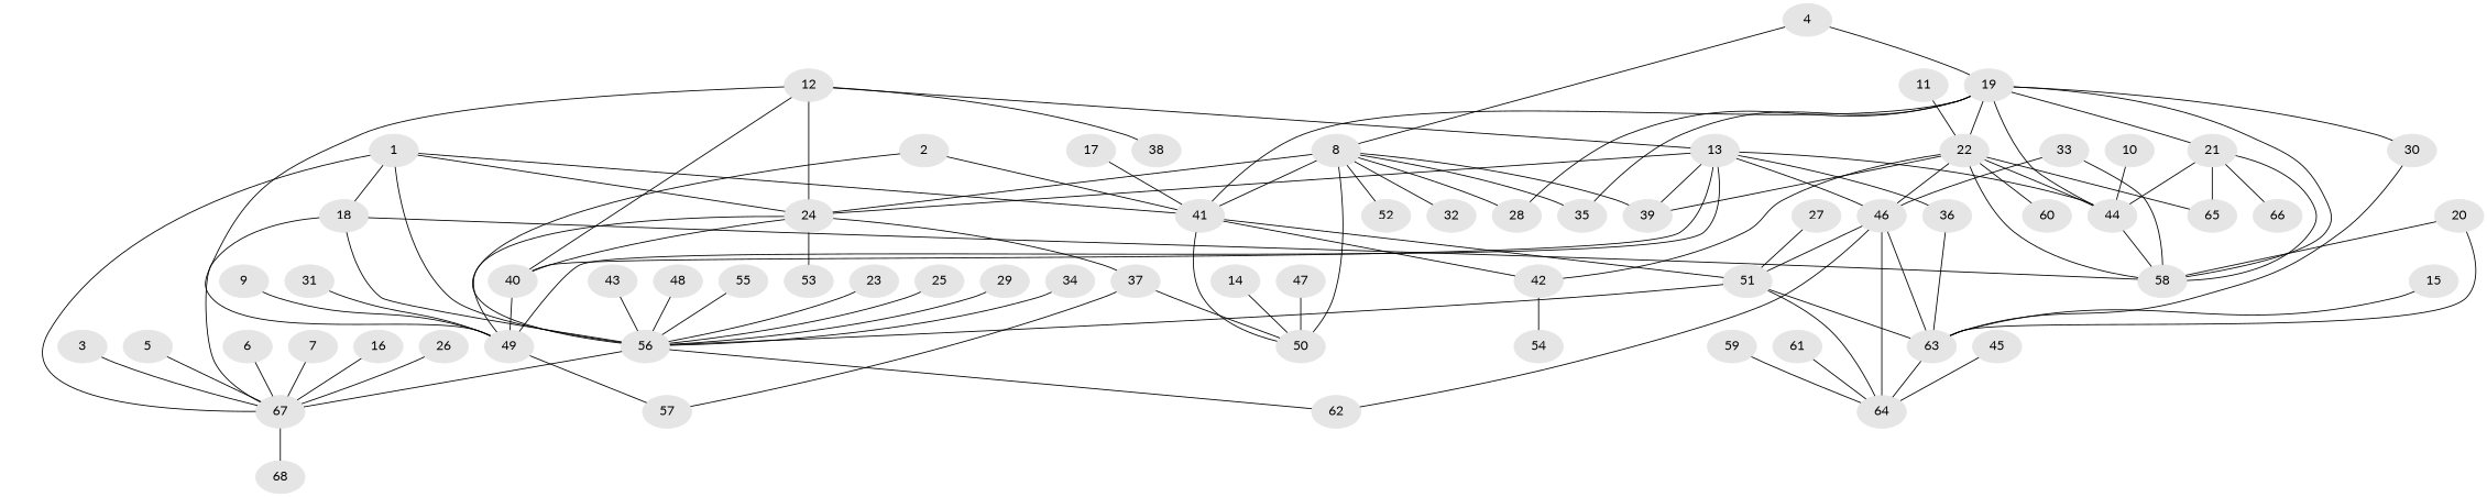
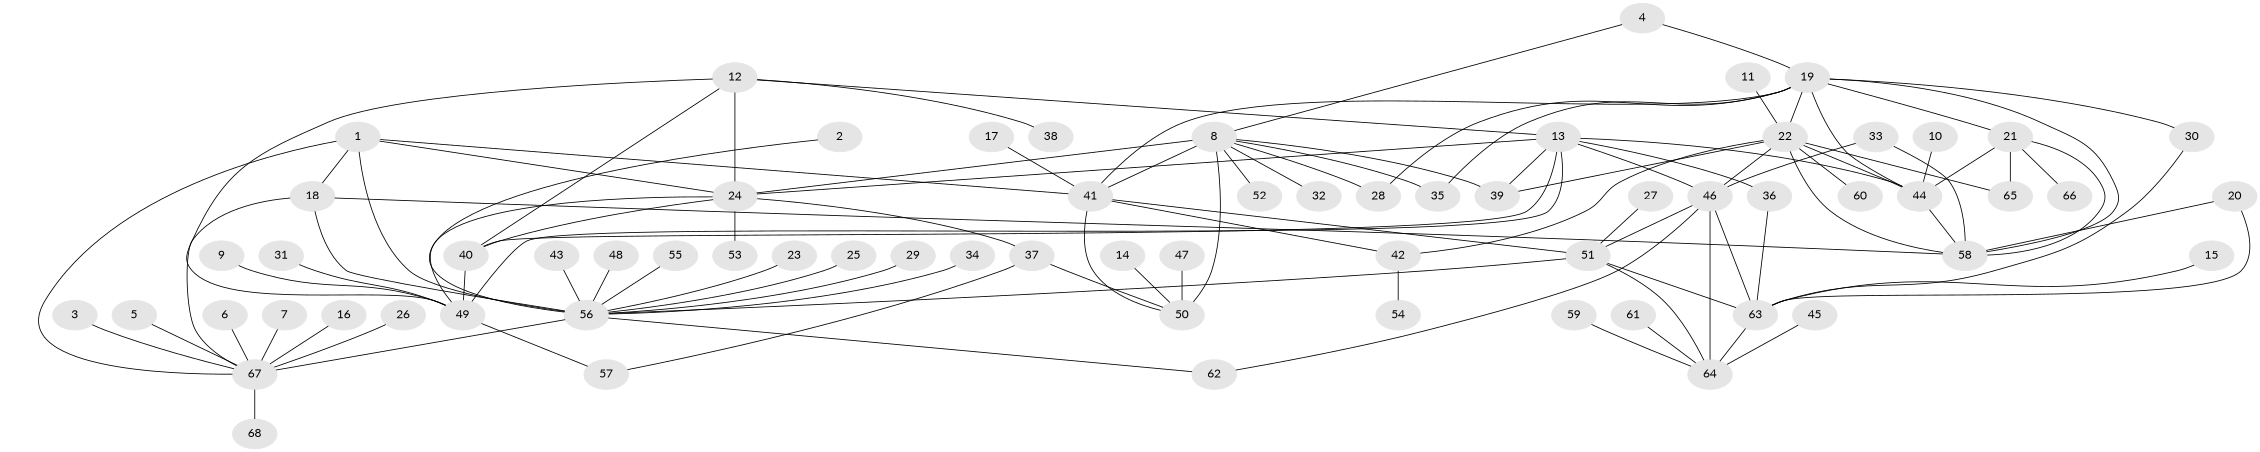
  graph {
    fontname=Lato
    node [color=gray90 fontname=Lato style=filled]
    edge [fontname=Lato weight=1.0]
    1
    18
    24
    41
    56
    67
    58
    49
    40
    37
    53
    50
    42
    51
    62
    68
    2
    3
    4
    8
    19
    28
    32
    35
    39
    52
    44
    22
    21
    30
    5
    6
    13
    36
    46
    7
    9
    57
    10
    11
    60
    65
    12
    38
    63
    64
    14
    15
    16
    17
    66
    20
    54
    23
    25
    26
    27
    29
    31
    33
    34
    43
    45
    47
    48
    55
    59
    61
    1 -- 18
    1 -- 24
    1 -- 41
    1 -- 56 [weight=2.0]
    1 -- 67
    18 -- 56 [weight=2.0]
    18 -- 67
    18 -- 58
    24 -- 49
    24 -- 40
    24 -- 37
    24 -- 53
    41 -- 50 [weight=2.0]
    41 -- 42
    41 -- 51
    56 -- 67 [weight=2.0]
    56 -- 62
    67 -- 68
    49 -- 57
    40 -- 49
    37 -- 50
    37 -- 57
    42 -- 54
    51 -- 56
    51 -- 63
    51 -- 64
-   2 -- 41
    2 -- 56
    3 -- 67
    4 -- 8
    4 -- 19
    8 -- 24
    8 -- 41 [weight=2.0]
    8 -- 50 [weight=4.0]
    8 -- 28
    8 -- 32
    8 -- 35
    8 -- 39
    8 -- 52
    19 -- 41
    19 -- 58
    19 -- 28
    19 -- 35
    19 -- 44
    19 -- 22
    19 -- 21
    19 -- 30
    44 -- 58
    22 -- 58
    22 -- 42
    22 -- 39
    22 -- 44
    22 -- 46
    22 -- 60
    22 -- 65
    21 -- 58
    21 -- 44
    21 -- 65
    21 -- 66
    30 -- 63
    5 -- 67
    6 -- 67
    13 -- 24
    13 -- 49
    13 -- 40
    13 -- 39
    13 -- 44
    13 -- 36
    13 -- 46
    36 -- 63
    46 -- 51 [weight=2.0]
    46 -- 62
    46 -- 63 [weight=2.0]
    46 -- 64 [weight=2.0]
    7 -- 67
    9 -- 49
    10 -- 44
    11 -- 22
    12 -- 24
    12 -- 49
    12 -- 40
    12 -- 13
    12 -- 38
    63 -- 64
    14 -- 50
    15 -- 63
    16 -- 67
    17 -- 41
    20 -- 58
    20 -- 63
    23 -- 56
    25 -- 56
    26 -- 67
    27 -- 51
    29 -- 56
    31 -- 49
    33 -- 58
    33 -- 46
    34 -- 56
    43 -- 56
    45 -- 64
    47 -- 50
    48 -- 56
    55 -- 56
    59 -- 64
    61 -- 64
  }
